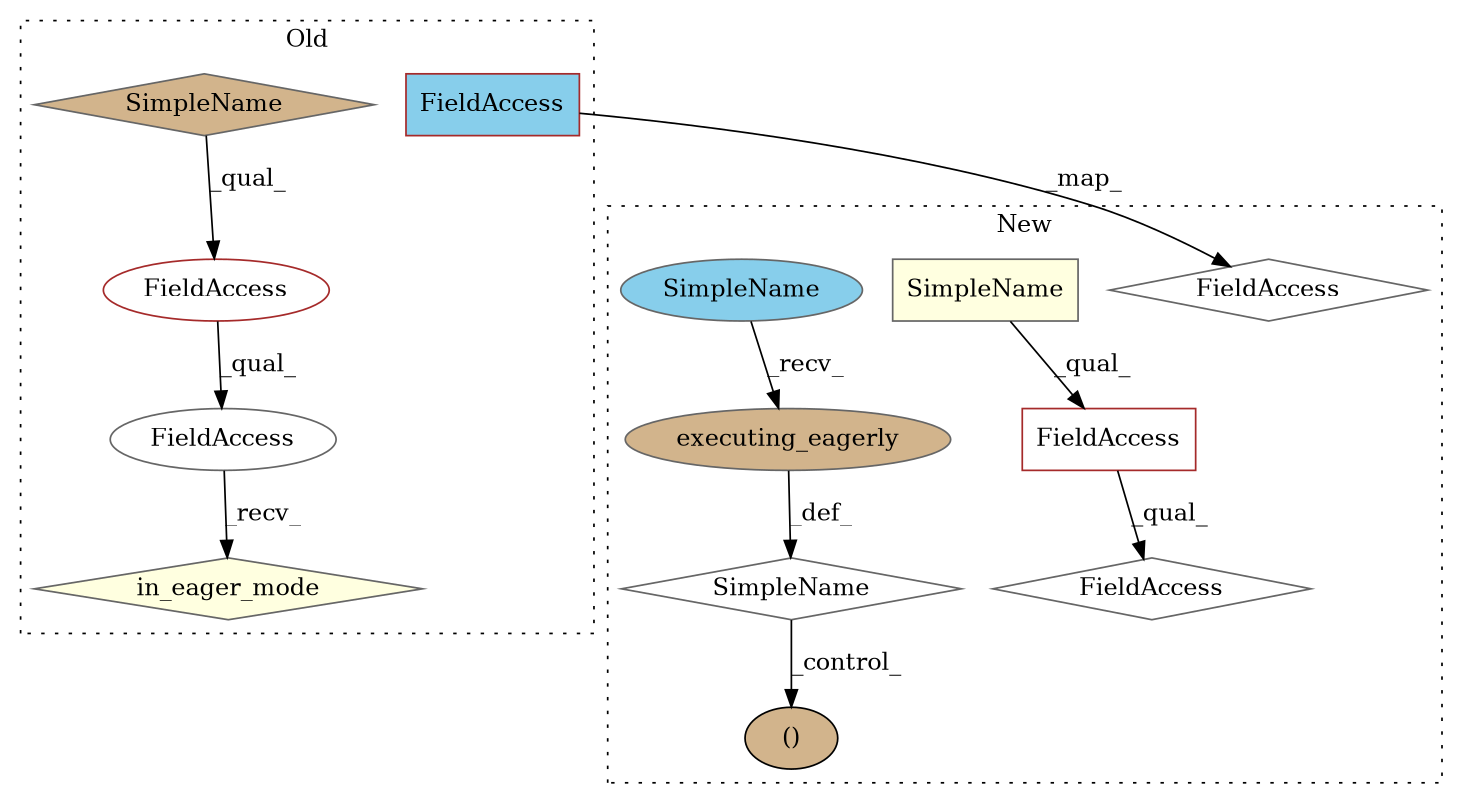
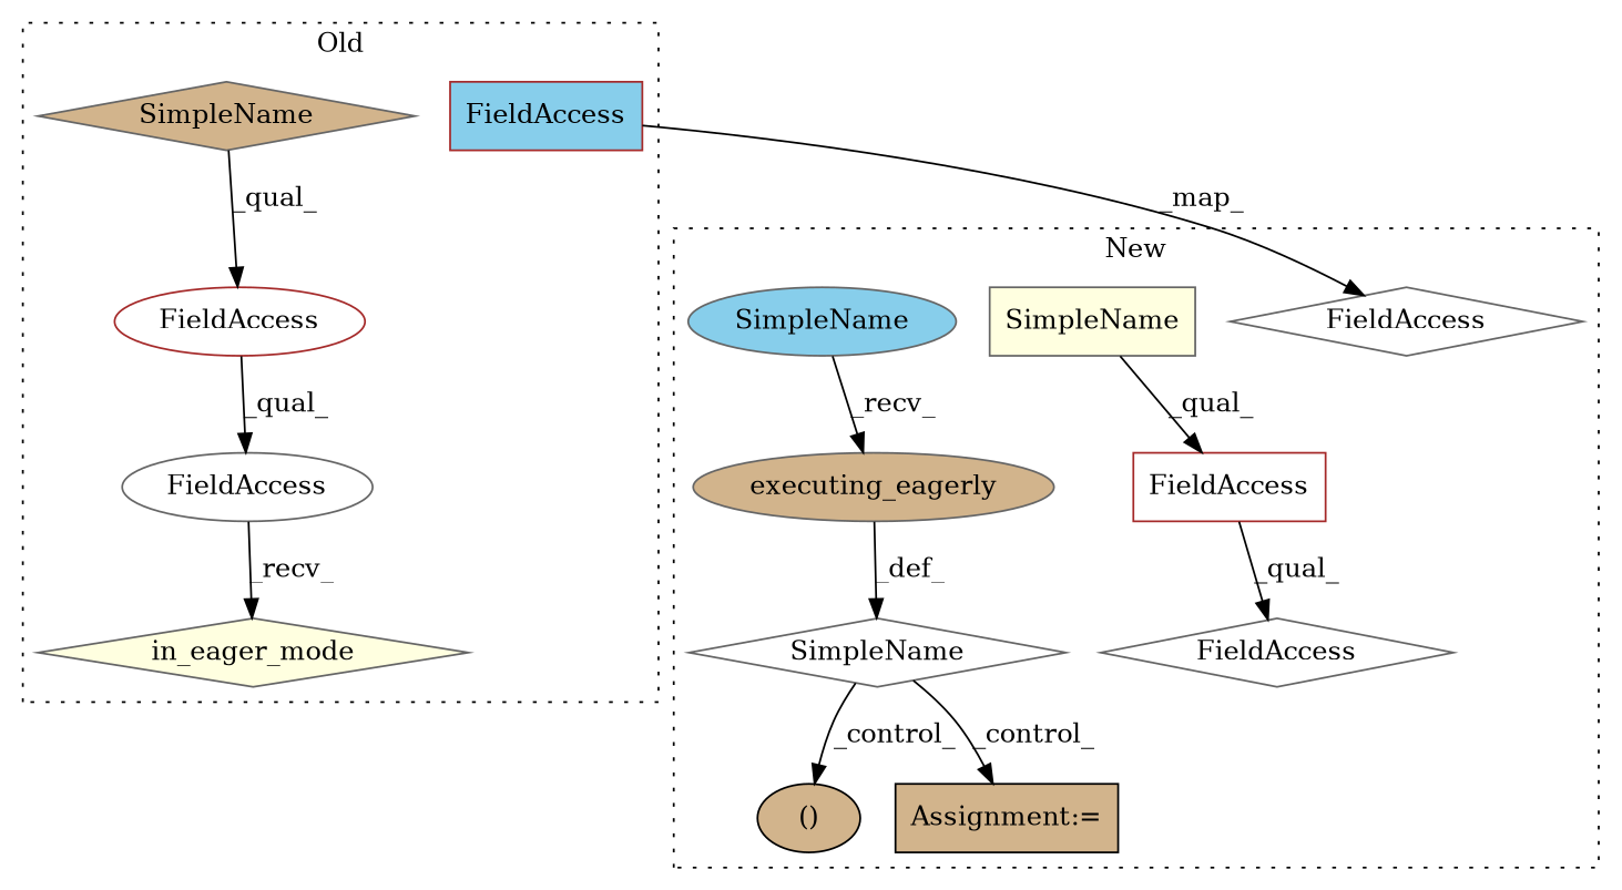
  digraph {
    node [a=22 l=18 s=33309 shape=diamond style=filled fillcolor=white color=gray40]
    n1 [a=32 l=15 label=in_eager_mode s=33334 fillcolor=lightyellow]
    n2 [l=24 label=FieldAccess shape=ellipse]
    n3 [label=FieldAccess shape=ellipse color=brown]
    n4 [label=FieldAccess s=33679 shape=box fillcolor=skyblue color=brown]
    n5 [a=42 l=10 label=SimpleName fillcolor=tan]
    n6 [a=106 l=60 label="()" s=34490 shape=ellipse fillcolor=tan color=black]
    n7 [a=42 label=SimpleName l="" s=""]
+   n8 [a=7 l=2 label="Assignment:=" s=34550 shape=box fillcolor=tan color=black]
    n9 [a=32 l=19 label=executing_eagerly s=34256 shape=ellipse fillcolor=tan]
    n10 [l=16 label=FieldAccess s=34552 shape=box color=brown]
    n11 [l=23 label=FieldAccess s=34552]
    n12 [label=FieldAccess s=33853]
    n13 [a=42 l=10 label=SimpleName s=34552 shape=box fillcolor=lightyellow]
    n14 [a=42 l=10 label=SimpleName s=34245 shape=ellipse fillcolor=skyblue]
    subgraph cluster_1 {
      label=Old
      style=dotted
      n1
      n2
      n3
      n4
      n5
    }
    subgraph cluster_2 {
      label=New
      style=dotted
      n6
      n7
+     n8
      n9
      n10
      n11
      n12
      n13
      n14
    }
    n2 -> n1 [label=_recv_]
    n3 -> n2 [label=_qual_]
    n4 -> n12 [label=_map_]
    n5 -> n3 [label=_qual_]
    n7 -> n6 [label=_control_]
+   n7 -> n8 [label=_control_]
    n9 -> n7 [label=_def_]
    n10 -> n11 [label=_qual_]
    n13 -> n10 [label=_qual_]
    n14 -> n9 [label=_recv_]
  }
